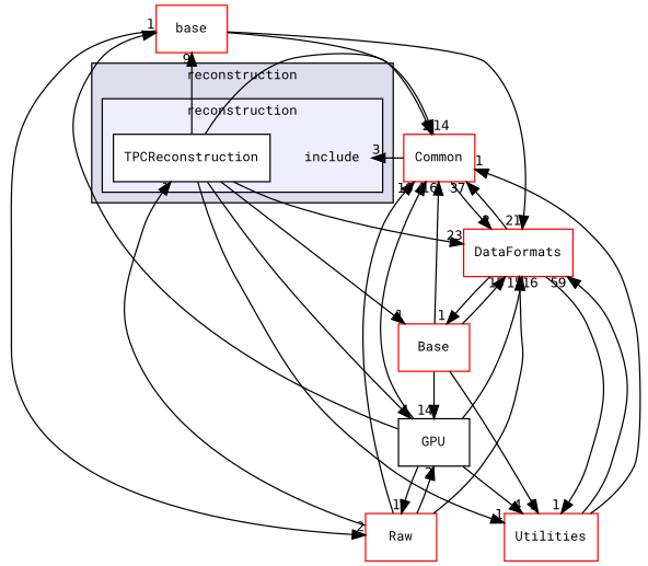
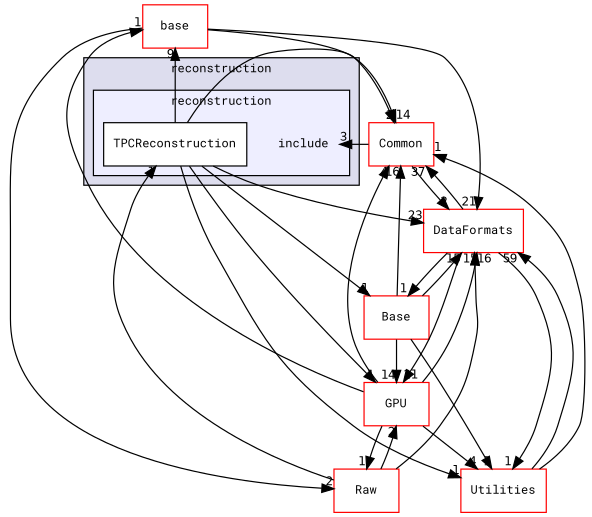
  digraph {
    compound=true
    fontname="Roboto Mono"
    node [fontname="Roboto Mono" fontsize=10 shape=box color=red]
    edge [fontname="Roboto Mono" headlabel=1 labeldistance=1.5 labelfontname=Helvetica labelfontsize=10]
    n1 [label=include shape=plaintext color=""]
    n2 [color=black fillcolor=white label=TPCReconstruction style=filled]
    n3 [label=base]
    n4 [label=Common]
    n5 [label=Utilities]
    n6 [label=Base]
-   n7 [color=black label=GPU]
+   n7 [label=GPU]
    n8 [label=DataFormats]
    n9 [label=Raw]
    subgraph cluster_1 {
      bgcolor="#ddddee"
      fontsize=10
      label=reconstruction
      pencolor=black
      subgraph cluster_2 {
        bgcolor="#eeeeff"
        fontsize=10
        label=reconstruction
        pencolor=black
        n1
        n2
      }
    }
    n2 -> n3 [headlabel=9]
    n2 -> n4 [headlabel=2]
    n2 -> n5
    n2 -> n6
    n2 -> n7
    n2 -> n8 [headlabel=23]
    n3 -> n4 [headlabel=14]
    n3 -> n8 [headlabel=21]
    n3 -> n9 [headlabel=2]
    n4 -> n1 [headlabel=3]
    n4 -> n8 [headlabel=2]
    n5 -> n4
    n5 -> n8 [headlabel=59]
    n6 -> n4 [headlabel=16]
    n6 -> n5
    n6 -> n7 [headlabel=14]
    n6 -> n8 [headlabel=15]
    n7 -> n3
    n7 -> n4 [headlabel=4]
    n7 -> n5 [headlabel=4]
    n7 -> n8 [headlabel=16]
    n7 -> n9
    n8 -> n4 [headlabel=37]
    n8 -> n5
    n8 -> n6
+   n8 -> n7 [headlabel=21]
    n9 -> n2
-   n9 -> n4 [headlabel=10]
    n9 -> n7 [headlabel=2]
    n9 -> n8 [headlabel=15]
  }
